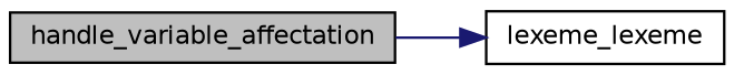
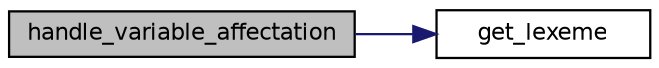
  digraph {
    rankdir=LR
    fontname="DejaVu Sans"
    node [color=black fontname="DejaVu Sans" fontsize=10 shape=record style=filled]
    n1 [fillcolor=grey75 fontcolor=black height=0.2 label=handle_variable_affectation width=0.4]
-   n2 [fillcolor=white height=0.2 label=lexeme_lexeme width=0.4]
+   n2 [fillcolor=white height=0.2 label=get_lexeme width=0.4]
    n1 -> n2 [color=midnightblue fontname="DejaVu Sans" fontsize=10 labelfontname=Helvetica labelfontsize=10 style=solid]
  }
